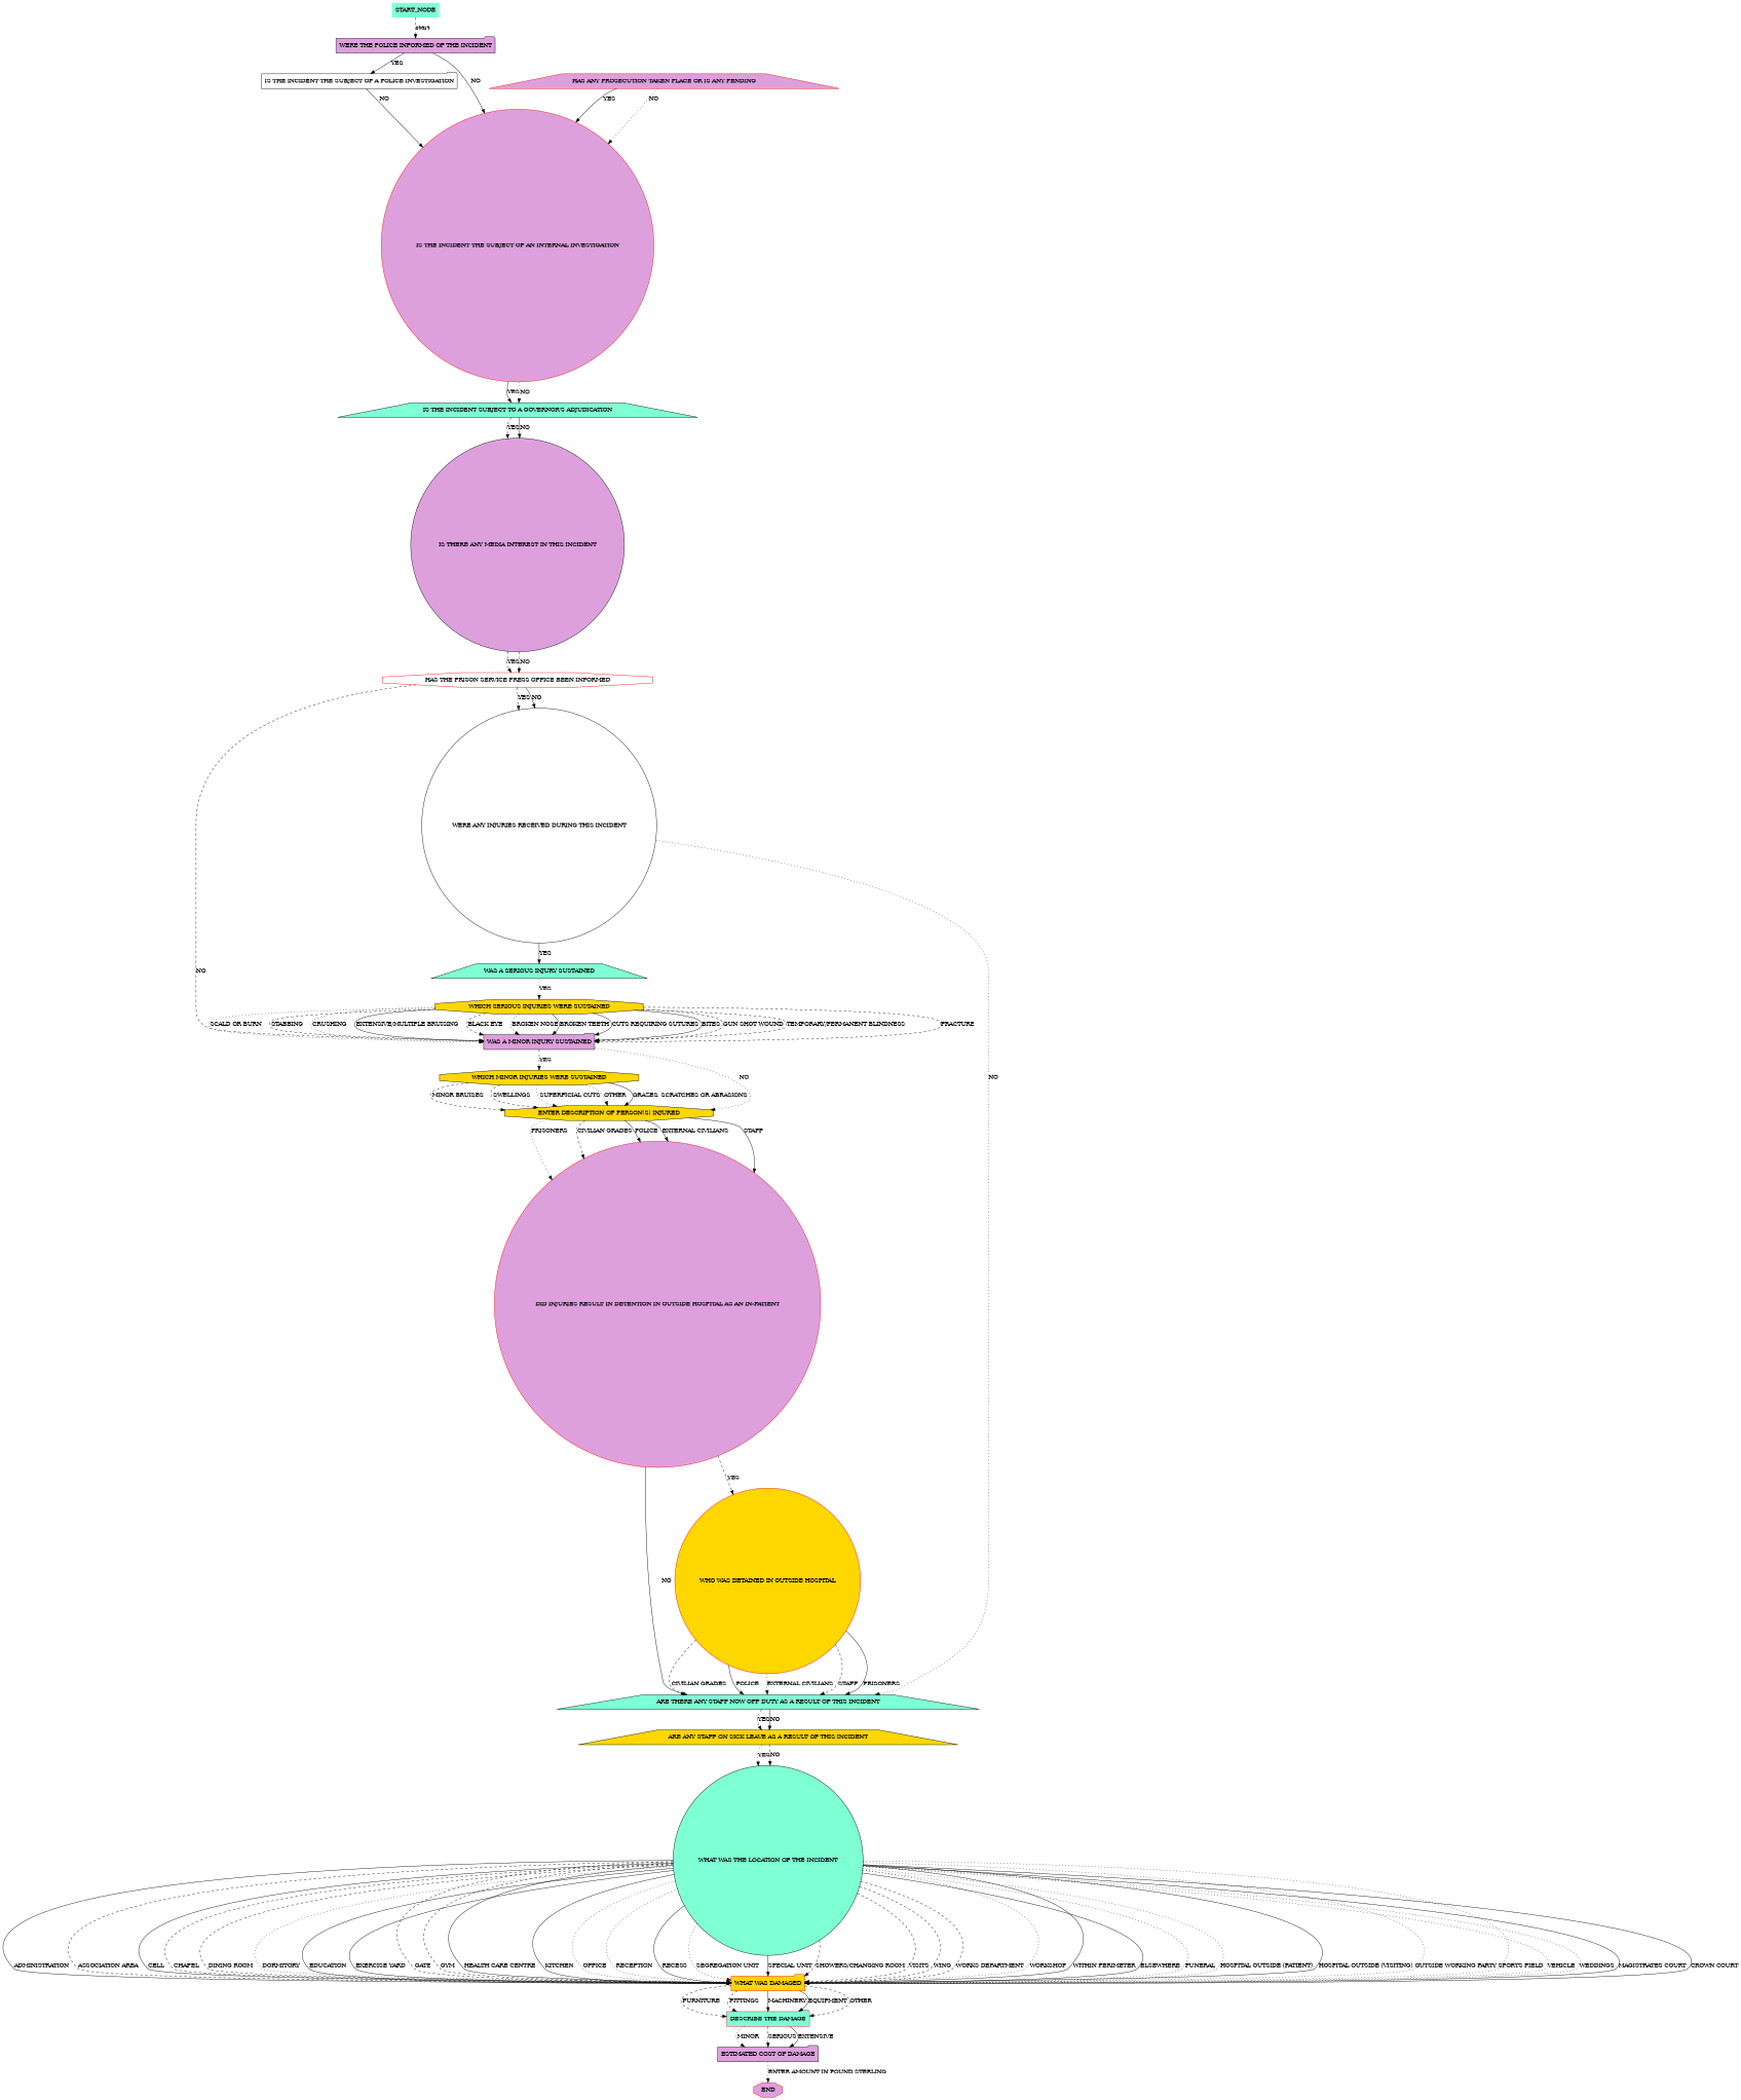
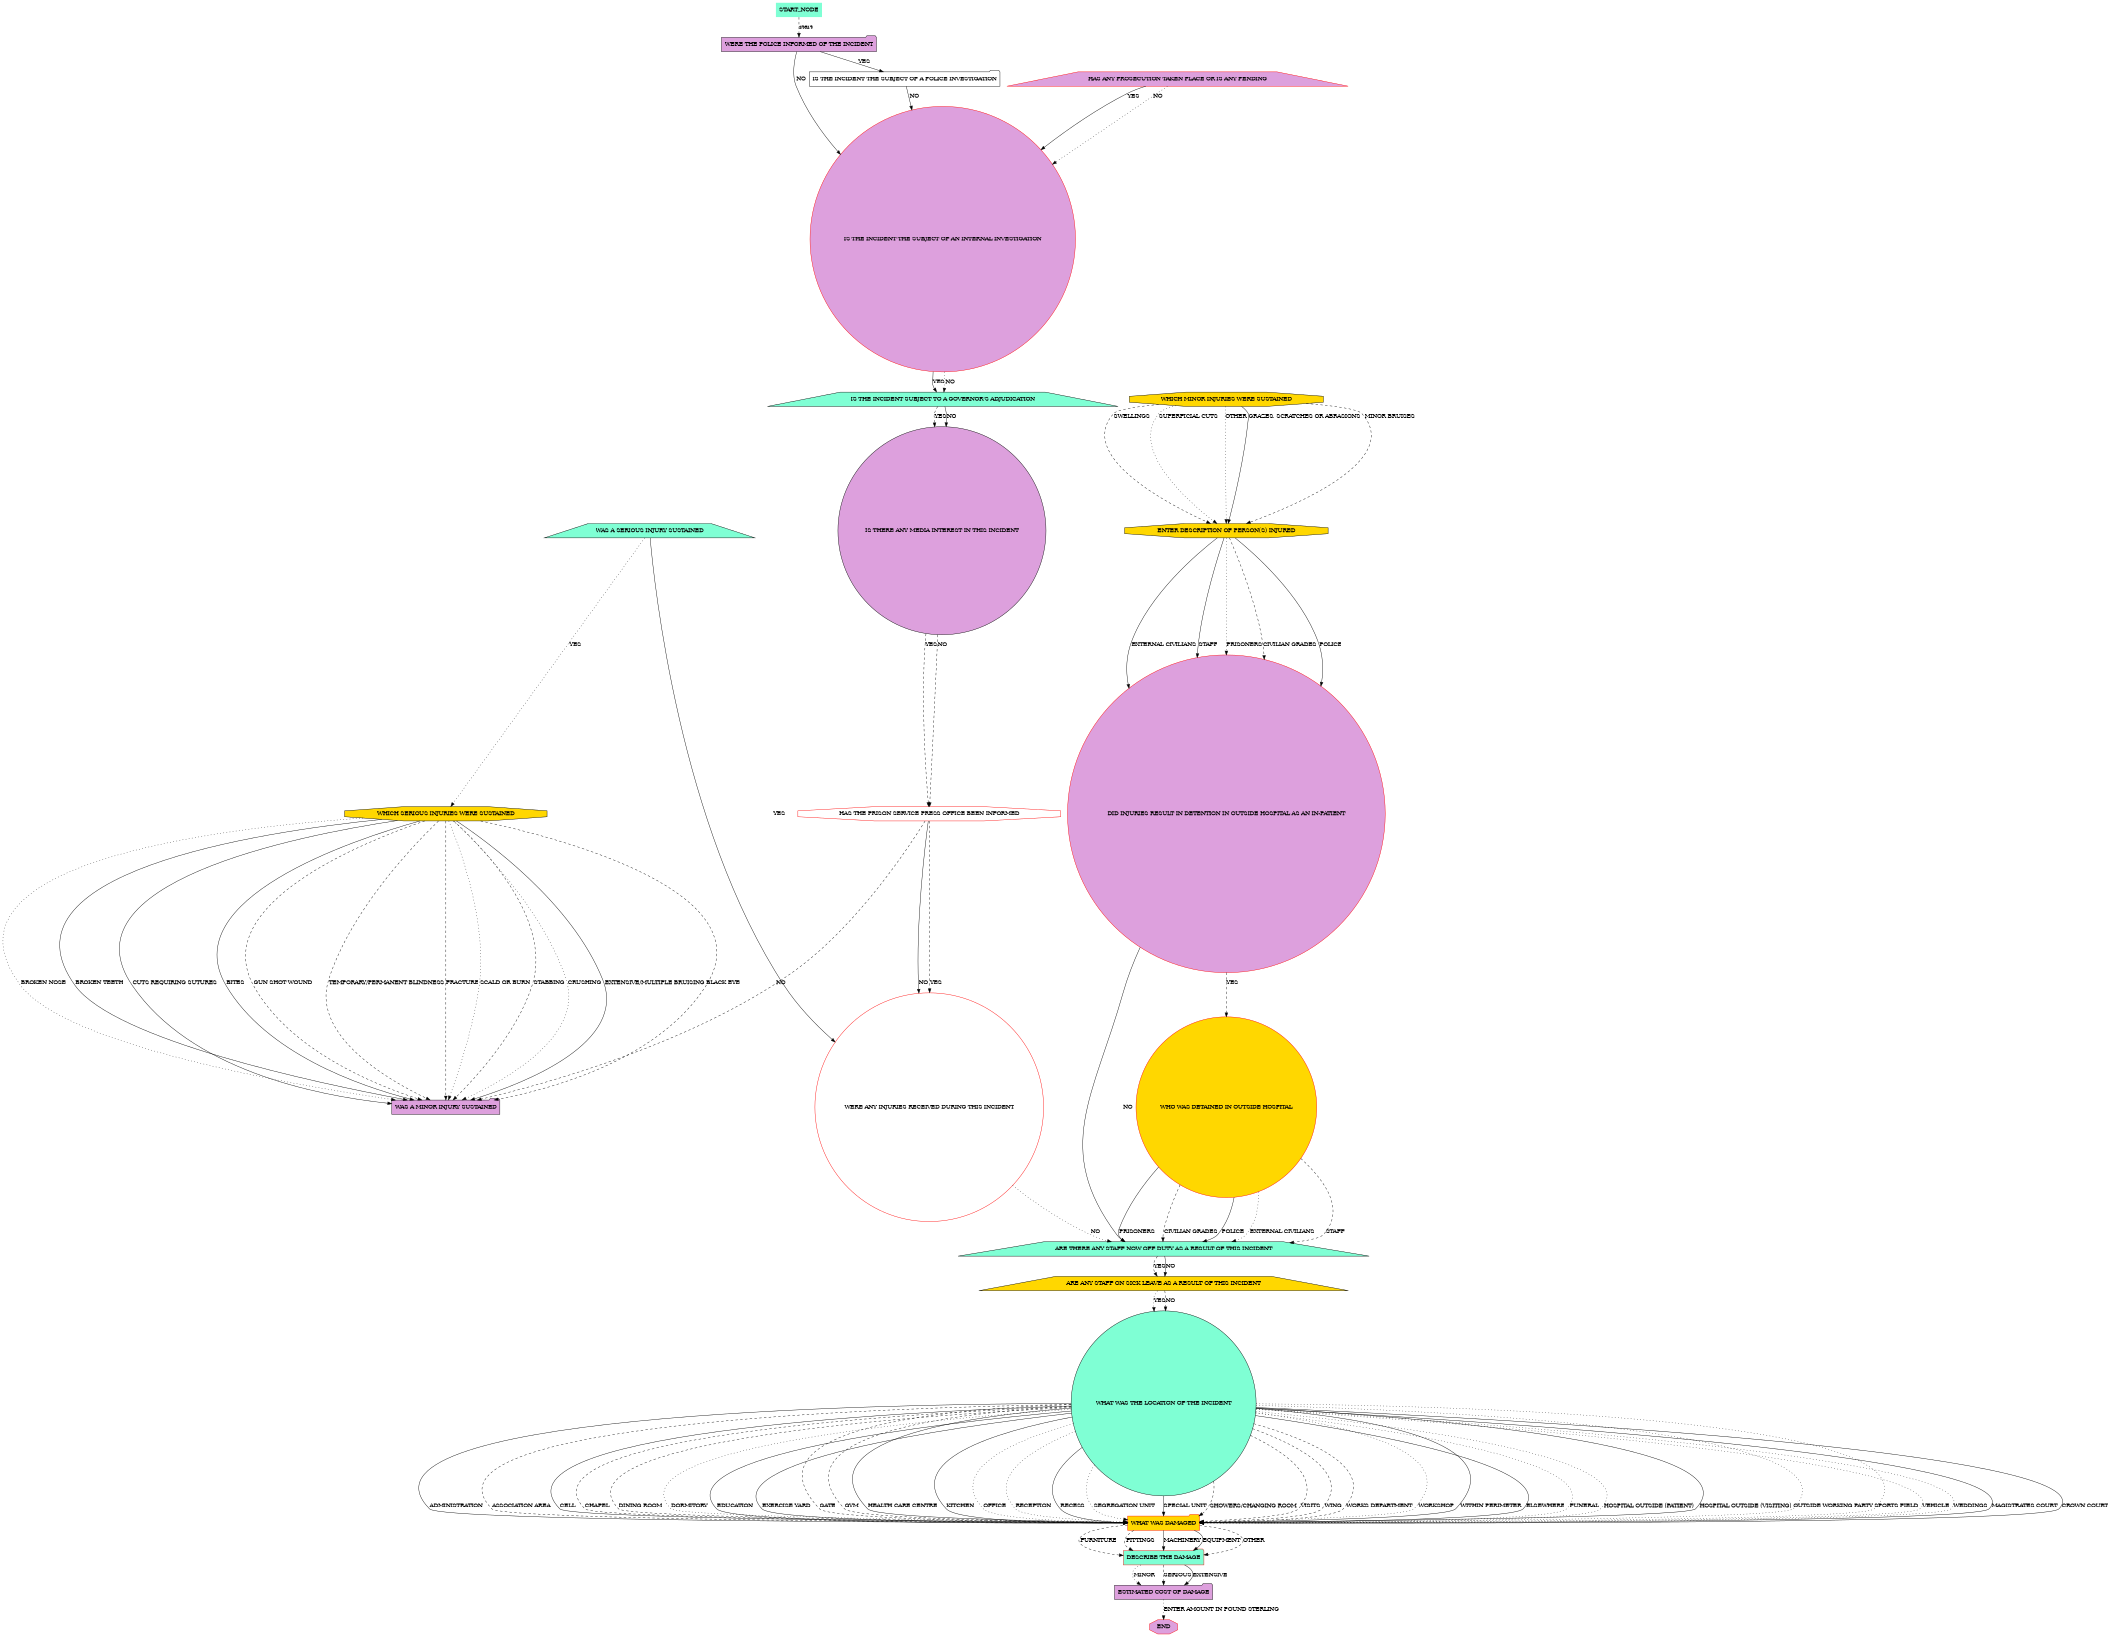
  digraph {
    rankdir=TB
    node [color=black fillcolor=plum shape=folder style=filled]
    edge [style=solid]
    START_NODE [fillcolor=aquamarine shape=none]
    n2 [label="WERE THE POLICE INFORMED OF THE INCIDENT"]
    n3 [fillcolor=white label="IS THE INCIDENT THE SUBJECT OF A POLICE INVESTIGATION"]
    n4 [color=red label="IS THE INCIDENT THE SUBJECT OF AN INTERNAL INVESTIGATION" shape=circle]
    n5 [fillcolor=aquamarine label="IS THE INCIDENT SUBJECT TO A GOVERNOR'S ADJUDICATION" shape=trapezium]
    n6 [color=red label=END shape=octagon]
    n7 [color=red label="DID INJURIES RESULT IN DETENTION IN OUTSIDE HOSPITAL AS AN IN-PATIENT" shape=circle]
    n8 [color=red fillcolor=gold label="WHO WAS DETAINED IN OUTSIDE HOSPITAL" shape=circle]
    n9 [fillcolor=aquamarine label="ARE THERE ANY STAFF NOW OFF DUTY AS A RESULT OF THIS INCIDENT" shape=trapezium]
    n10 [fillcolor=gold label="ARE ANY STAFF ON SICK LEAVE AS A RESULT OF THIS INCIDENT" shape=trapezium]
    n11 [fillcolor=aquamarine label="WHAT WAS THE LOCATION OF THE INCIDENT" shape=circle]
    n12 [color=red label="HAS ANY PROSECUTION TAKEN PLACE OR IS ANY PENDING" shape=trapezium]
    n13 [label="IS THERE ANY MEDIA INTEREST IN THIS INCIDENT" shape=circle]
    n14 [color=red fillcolor=white label="HAS THE PRISON SERVICE PRESS OFFICE BEEN INFORMED" shape=octagon]
    n15 [fillcolor=gold label="ENTER DESCRIPTION OF PERSON(S) INJURED" shape=octagon]
    n16 [fillcolor=aquamarine label="WAS A SERIOUS INJURY SUSTAINED" shape=trapezium]
    n17 [fillcolor=gold label="WHICH SERIOUS INJURIES WERE SUSTAINED" shape=octagon]
    n18 [label="WAS A MINOR INJURY SUSTAINED"]
    n19 [fillcolor=gold label="WHICH MINOR INJURIES WERE SUSTAINED" shape=octagon]
    n20 [color=red fillcolor=gold label="WHAT WAS DAMAGED"]
    n21 [color=red fillcolor=aquamarine label="DESCRIBE THE DAMAGE"]
    n22 [label="ESTIMATED COST OF DAMAGE"]
-   n23 [fillcolor=white label="WERE ANY INJURIES RECEIVED DURING THIS INCIDENT" shape=circle]
+   n23 [color=red fillcolor=white label="WERE ANY INJURIES RECEIVED DURING THIS INCIDENT" shape=circle]
    START_NODE -> n2 [label=start style=dashed]
    n2 -> n3 [label=YES]
    n2 -> n4 [label=NO]
    n3 -> n4 [label=NO]
    n4 -> n5 [label=YES]
    n4 -> n5 [label=NO style=dotted]
    n5 -> n13 [label=YES style=dashed]
    n5 -> n13 [label=NO]
    n7 -> n8 [label=YES style=dashed]
    n7 -> n9 [label=NO]
    n8 -> n9 [label=STAFF style=dashed]
    n8 -> n9 [label=PRISONERS]
    n8 -> n9 [label="CIVILIAN GRADES" style=dashed]
    n8 -> n9 [label=POLICE]
    n8 -> n9 [label="EXTERNAL CIVILIANS" style=dotted]
    n9 -> n10 [label=YES style=dashed]
    n9 -> n10 [label=NO]
    n10 -> n11 [label=YES style=dotted]
    n10 -> n11 [label=NO style=dashed]
    n11 -> n20 [label=ADMINISTRATION]
    n11 -> n20 [label="ASSOCIATION AREA" style=dashed]
    n11 -> n20 [label=CELL]
    n11 -> n20 [label=CHAPEL style=dashed]
    n11 -> n20 [label="DINING ROOM" style=dashed]
    n11 -> n20 [label=DORMITORY style=dotted]
    n11 -> n20 [label=EDUCATION]
    n11 -> n20 [label="EXERCISE YARD"]
    n11 -> n20 [label=GATE style=dashed]
    n11 -> n20 [label=GYM style=dashed]
    n11 -> n20 [label="HEALTH CARE CENTRE"]
    n11 -> n20 [label=KITCHEN]
    n11 -> n20 [label=OFFICE style=dotted]
    n11 -> n20 [label=RECEPTION style=dotted]
    n11 -> n20 [label=RECESS]
    n11 -> n20 [label="SEGREGATION UNIT" style=dotted]
    n11 -> n20 [label="SPECIAL UNIT"]
    n11 -> n20 [label="SHOWERS/CHANGING ROOM" style=dashed]
    n11 -> n20 [label=VISITS style=dashed]
    n11 -> n20 [label=WING style=dashed]
    n11 -> n20 [label="WORKS DEPARTMENT" style=dashed]
    n11 -> n20 [label=WORKSHOP style=dotted]
    n11 -> n20 [label="WITHIN PERIMETER"]
    n11 -> n20 [label=ELSEWHERE]
    n11 -> n20 [label=FUNERAL style=dotted]
    n11 -> n20 [label="HOSPITAL OUTSIDE (PATIENT)" style=dotted]
    n11 -> n20 [label="HOSPITAL OUTSIDE (VISITING)"]
    n11 -> n20 [label="OUTSIDE WORKING PARTY" style=dotted]
    n11 -> n20 [label="SPORTS FIELD" style=dotted]
    n11 -> n20 [label=VEHICLE style=dotted]
    n11 -> n20 [label=WEDDINGS style=dotted]
    n11 -> n20 [label="MAGISTRATES COURT"]
    n11 -> n20 [label="CROWN COURT"]
    n12 -> n4 [label=YES]
    n12 -> n4 [label=NO style=dotted]
    n13 -> n14 [label=YES style=dashed]
    n13 -> n14 [label=NO style=dashed]
    n14 -> n18 [label=NO style=dashed]
    n14 -> n23 [label=YES style=dashed]
    n14 -> n23 [label=NO]
    n15 -> n7 [label=STAFF]
    n15 -> n7 [label=PRISONERS style=dotted]
    n15 -> n7 [label="CIVILIAN GRADES" style=dashed]
    n15 -> n7 [label=POLICE]
    n15 -> n7 [label="EXTERNAL CIVILIANS"]
    n16 -> n17 [label=YES style=dotted]
    n17 -> n18 [label=FRACTURE style=dashed]
    n17 -> n18 [label="SCALD OR BURN" style=dotted]
    n17 -> n18 [label=STABBING style=dashed]
    n17 -> n18 [label=CRUSHING style=dotted]
    n17 -> n18 [label="EXTENSIVE/MULTIPLE BRUISING"]
    n17 -> n18 [label="BLACK EYE" style=dashed]
    n17 -> n18 [label="BROKEN NOSE" style=dotted]
    n17 -> n18 [label="BROKEN TEETH"]
    n17 -> n18 [label="CUTS REQUIRING SUTURES"]
    n17 -> n18 [label=BITES]
    n17 -> n18 [label="GUN SHOT WOUND" style=dashed]
    n17 -> n18 [label="TEMPORARY/PERMANENT BLINDNESS" style=dashed]
-   n18 -> n15 [label=NO style=dotted]
-   n18 -> n19 [label=YES style=dashed]
    n19 -> n15 [label="GRAZES, SCRATCHES OR ABRASIONS"]
    n19 -> n15 [label="MINOR BRUISES" style=dashed]
    n19 -> n15 [label=SWELLINGS style=dashed]
    n19 -> n15 [label="SUPERFICIAL CUTS" style=dotted]
    n19 -> n15 [label=OTHER style=dotted]
    n20 -> n21 [label=FURNITURE style=dashed]
    n20 -> n21 [label=FITTINGS style=dashed]
    n20 -> n21 [label=MACHINERY]
    n20 -> n21 [label=EQUIPMENT]
    n20 -> n21 [label=OTHER style=dashed]
    n21 -> n22 [label=MINOR style=dotted]
    n21 -> n22 [label=SERIOUS style=dashed]
    n21 -> n22 [label=EXTENSIVE]
    n22 -> n6 [label="ENTER AMOUNT IN POUND STERLING" style=dotted]
    n23 -> n9 [label=NO style=dotted]
-   n23 -> n16 [label=YES]
+   n16 -> n23 [label=YES]
  }
